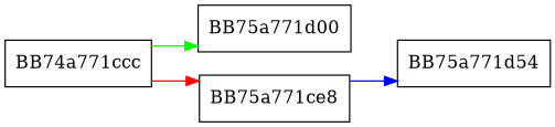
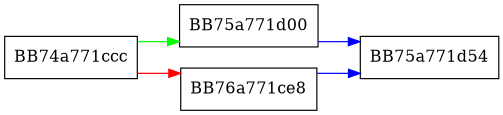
  digraph {
    rankdir=LR
    splines=ortho
    node [shape=box]
    edge [color=blue]
    n1 [label=BB74a771ccc]
    BB75a771d00
-   BB75a771ce8
+   BB75a771ce8 [label=BB76a771ce8]
    n4 [label=BB75a771d54]
    n1 -> BB75a771d00 [color=green]
    n1 -> BB75a771ce8 [color=red]
+   BB75a771d00 -> n4
    BB75a771ce8 -> n4
  }
